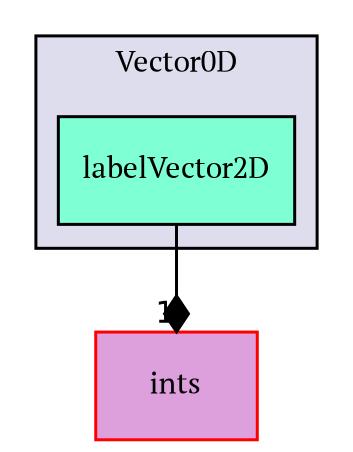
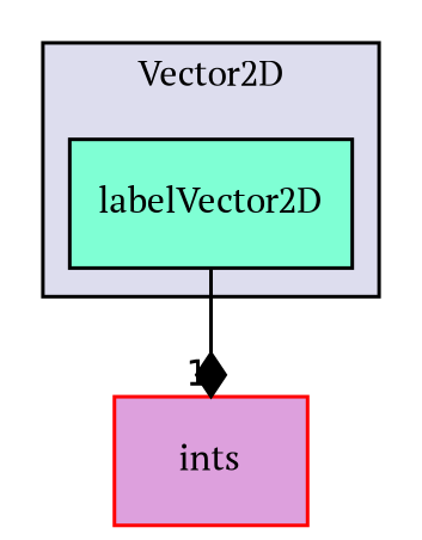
  digraph {
    compound=true
    fontname="PT Serif"
    node [fontname="PT Serif" fontsize=10 shape=box style=filled]
    n1 [fillcolor=aquamarine label=labelVector2D pencolor=black]
    n2 [color=red label=ints fillcolor=plum]
    subgraph cluster_1 {
      bgcolor="#ddddee"
      fontsize=10
-     label=Vector0D
+     label=Vector2D
      pencolor=black
      n1
    }
    n1 -> n2 [headlabel=1 labeldistance=1.5 labelfontname=Helvetica labelfontsize=10 arrowhead=diamond fontname="PT Serif"]
  }
